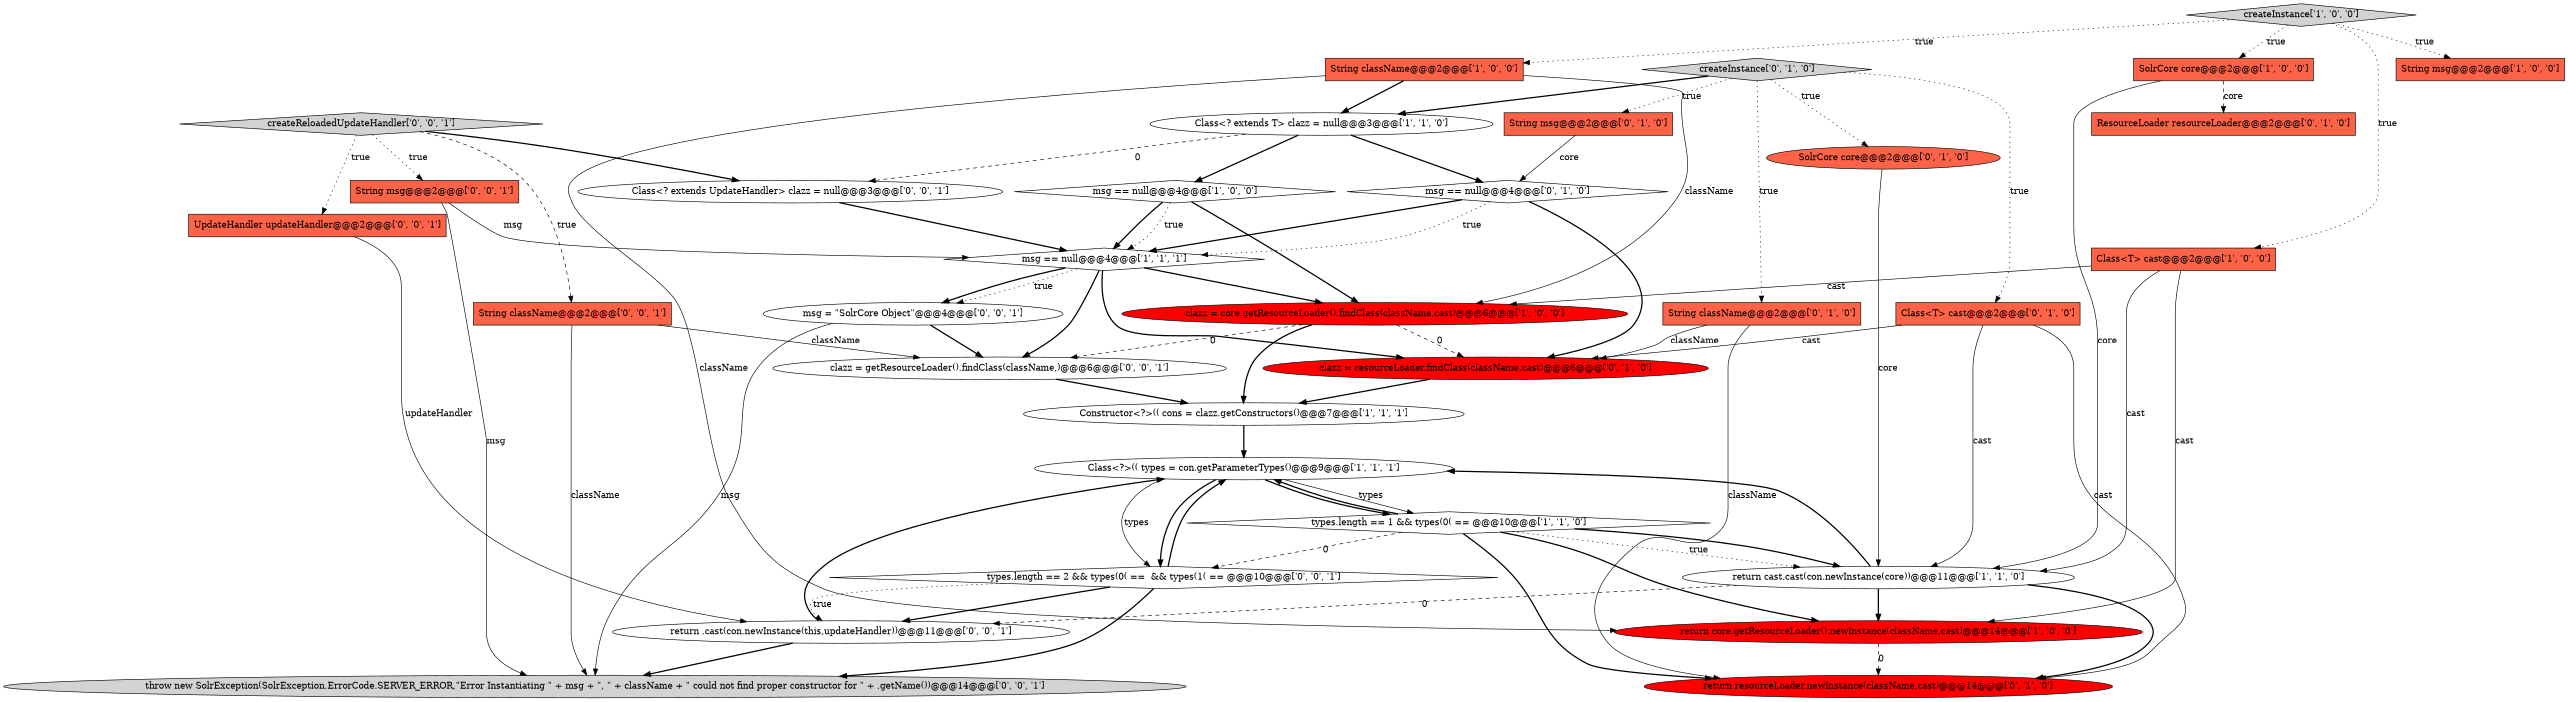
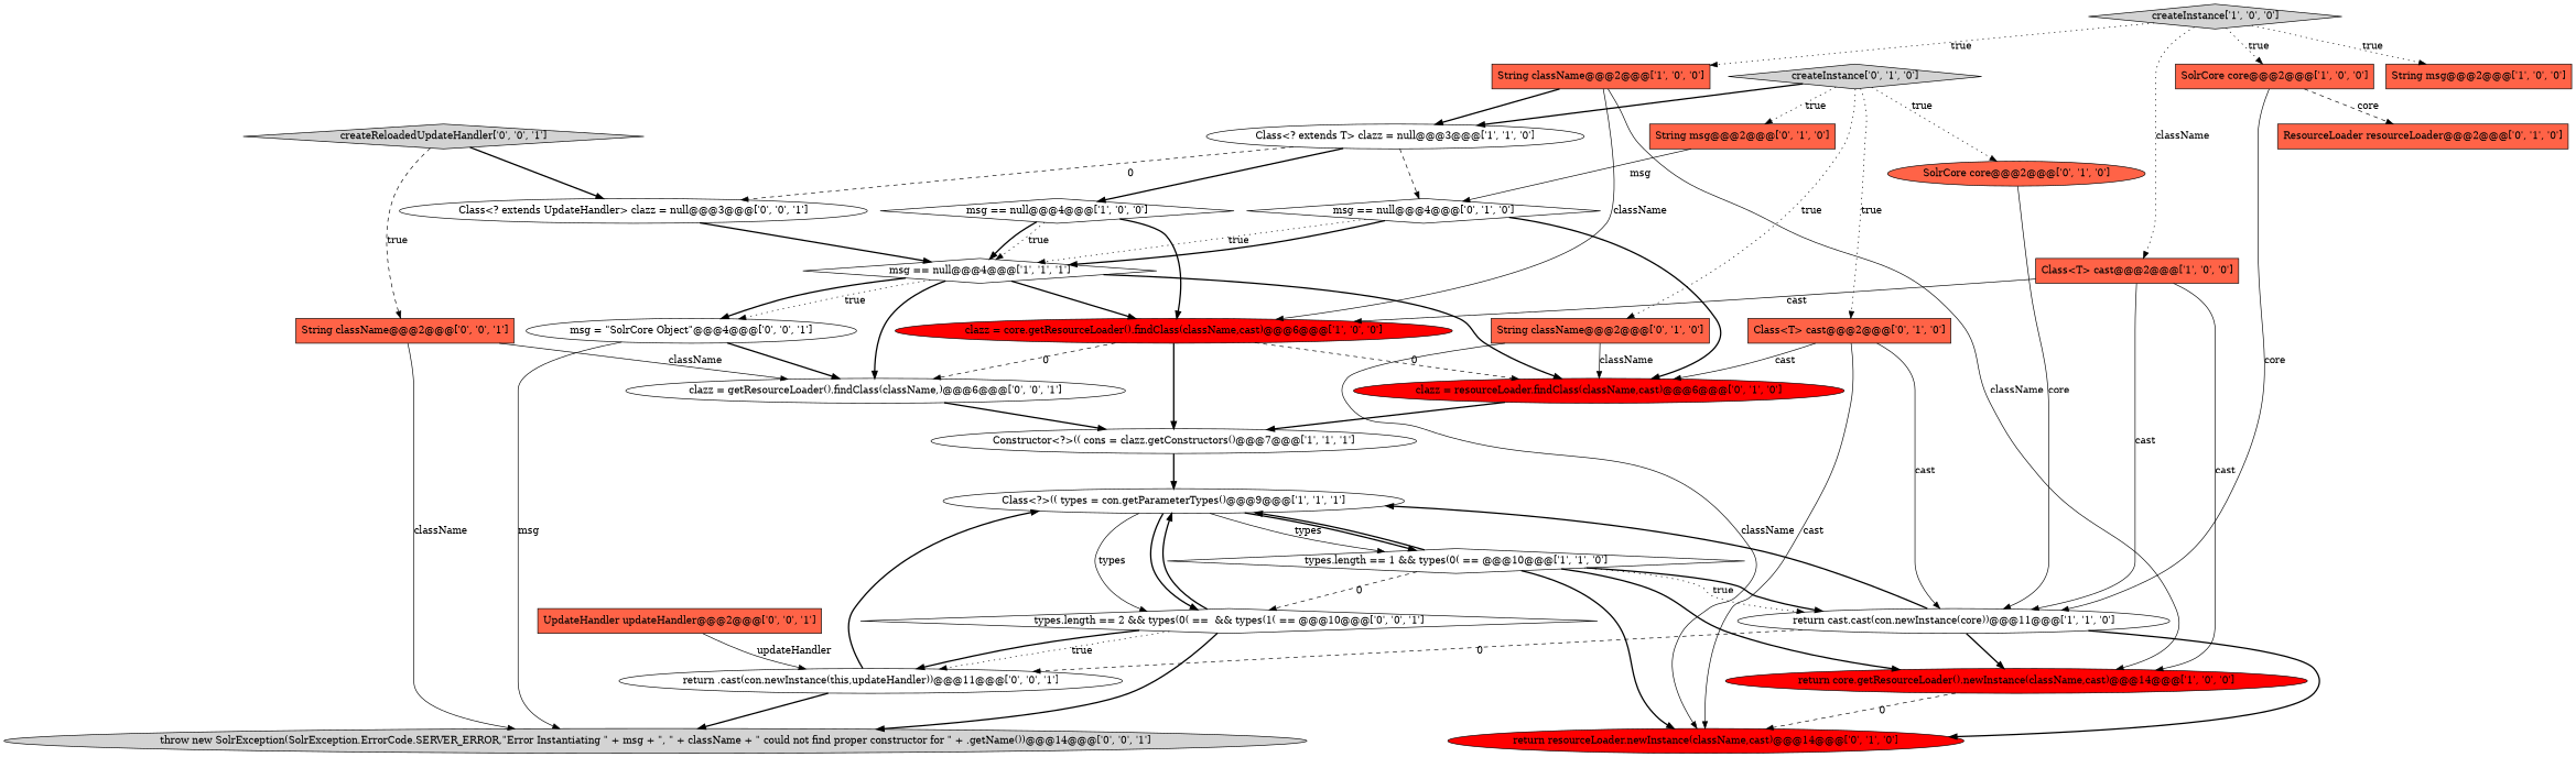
  digraph {
    node [fillcolor=white shape=ellipse style=filled]
    edge [style=bold]
    n1 [label="Class<? extends UpdateHandler> clazz = null@@@3@@@['0', '0', '1']"]
    n2 [label="msg == null@@@4@@@['1', '1', '1']" shape=diamond]
    n3 [label="clazz = getResourceLoader().findClass(className,)@@@6@@@['0', '0', '1']"]
    n4 [fillcolor=red label="clazz = core.getResourceLoader().findClass(className,cast)@@@6@@@['1', '0', '0']"]
    n5 [fillcolor=red label="clazz = resourceLoader.findClass(className,cast)@@@6@@@['0', '1', '0']"]
    n6 [label="msg = \"SolrCore Object\"@@@4@@@['0', '0', '1']"]
    n7 [fillcolor=tomato label="String className@@@2@@@['0', '0', '1']" shape=box]
    n8 [fillcolor=lightgray label="throw new SolrException(SolrException.ErrorCode.SERVER_ERROR,\"Error Instantiating \" + msg + \", \" + className + \" could not find proper constructor for \" + .getName())@@@14@@@['0', '0', '1']"]
    n9 [label="Constructor<?>(( cons = clazz.getConstructors()@@@7@@@['1', '1', '1']"]
    n10 [fillcolor=tomato label="Class<T> cast@@@2@@@['1', '0', '0']" shape=box]
    n11 [fillcolor=red label="return core.getResourceLoader().newInstance(className,cast)@@@14@@@['1', '0', '0']"]
    n12 [label="return cast.cast(con.newInstance(core))@@@11@@@['1', '1', '0']"]
    n13 [fillcolor=red label="return resourceLoader.newInstance(className,cast)@@@14@@@['0', '1', '0']"]
    n14 [label="return .cast(con.newInstance(this,updateHandler))@@@11@@@['0', '0', '1']"]
    n15 [label="Class<?>(( types = con.getParameterTypes()@@@9@@@['1', '1', '1']"]
    n16 [fillcolor=tomato label="UpdateHandler updateHandler@@@2@@@['0', '0', '1']" shape=box]
    n17 [label="msg == null@@@4@@@['1', '0', '0']" shape=diamond]
    n18 [fillcolor=tomato label="String className@@@2@@@['0', '1', '0']" shape=box]
    n19 [fillcolor=tomato label="Class<T> cast@@@2@@@['0', '1', '0']" shape=box]
    n20 [fillcolor=tomato label="ResourceLoader resourceLoader@@@2@@@['0', '1', '0']" shape=box]
    n21 [fillcolor=lightgray label="createInstance['0', '1', '0']" shape=diamond]
    n22 [fillcolor=tomato label="String msg@@@2@@@['0', '1', '0']" shape=box]
    n23 [label="Class<? extends T> clazz = null@@@3@@@['1', '1', '0']"]
    n24 [fillcolor=tomato label="SolrCore core@@@2@@@['0', '1', '0']"]
    n25 [label="msg == null@@@4@@@['0', '1', '0']" shape=diamond]
    n26 [fillcolor=tomato label="String className@@@2@@@['1', '0', '0']" shape=box]
    n27 [fillcolor=lightgray label="createInstance['1', '0', '0']" shape=diamond]
    n28 [fillcolor=tomato label="SolrCore core@@@2@@@['1', '0', '0']" shape=box]
    n29 [fillcolor=tomato label="String msg@@@2@@@['1', '0', '0']" shape=box]
    n30 [label="types.length == 1 && types(0( == @@@10@@@['1', '1', '0']" shape=diamond]
    n31 [label="types.length == 2 && types(0( ==  && types(1( == @@@10@@@['0', '0', '1']" shape=diamond]
    n32 [fillcolor=lightgray label="createReloadedUpdateHandler['0', '0', '1']" shape=diamond]
-   n33 [fillcolor=tomato label="String msg@@@2@@@['0', '0', '1']" shape=box]
    n1 -> n2
    n2 -> n3
    n2 -> n4
    n2 -> n5
    n2 -> n6
    n2 -> n6 [label=true style=dotted]
    n3 -> n9
    n4 -> n3 [label=0 style=dashed]
    n4 -> n5 [label=0 style=dashed]
    n4 -> n9
    n5 -> n9
    n6 -> n3
    n6 -> n8 [label=msg style=solid]
    n7 -> n3 [label=className style=solid]
    n7 -> n8 [label=className style=solid]
    n9 -> n15
    n10 -> n4 [label=cast style=solid]
    n10 -> n11 [label=cast style=solid]
    n10 -> n12 [label=cast style=solid]
    n11 -> n13 [label=0 style=dashed]
    n12 -> n11
    n12 -> n13
    n12 -> n14 [label=0 style=dashed]
    n12 -> n15
    n14 -> n8
    n14 -> n15
    n15 -> n30 [label=types style=solid]
    n15 -> n30
    n15 -> n31 [label=types style=solid]
    n15 -> n31
    n16 -> n14 [label=updateHandler style=solid]
    n17 -> n2
    n17 -> n2 [label=true style=dotted]
    n17 -> n4
    n18 -> n5 [label=className style=solid]
    n18 -> n13 [label=className style=solid]
    n19 -> n5 [label=cast style=solid]
    n19 -> n12 [label=cast style=solid]
    n19 -> n13 [label=cast style=solid]
    n21 -> n18 [label=true style=dotted]
    n21 -> n19 [label=true style=dotted]
    n21 -> n22 [label=true style=dotted]
    n21 -> n23
    n21 -> n24 [label=true style=dotted]
-   n22 -> n25 [label=core style=solid]
+   n22 -> n25 [label=msg style=solid]
    n23 -> n1 [label=0 style=dashed]
    n23 -> n17
-   n23 -> n25
+   n23 -> n25 [style=dashed]
    n24 -> n12 [label=core style=solid]
    n25 -> n2 [label=true style=dotted]
    n25 -> n2
    n25 -> n5
    n26 -> n4 [label=className style=solid]
    n26 -> n11 [label=className style=solid]
    n26 -> n23
-   n27 -> n10 [label=true style=dotted]
+   n27 -> n10 [label=className style=dotted]
    n27 -> n26 [label=true style=dotted]
    n27 -> n28 [label=true style=dotted]
    n27 -> n29 [label=true style=dotted]
    n28 -> n12 [label=core style=solid]
    n28 -> n20 [label=core style=dashed]
    n30 -> n11
    n30 -> n12
    n30 -> n12 [label=true style=dotted]
    n30 -> n13
    n30 -> n15
    n30 -> n31 [label=0 style=dashed]
    n31 -> n8
    n31 -> n14 [label=true style=dotted]
    n31 -> n14
    n31 -> n15
    n32 -> n1
    n32 -> n7 [label=true style=dashed]
-   n32 -> n16 [label=true style=dotted]
-   n32 -> n33 [label=true style=dotted]
-   n33 -> n2 [label=msg style=solid]
-   n33 -> n8 [label=msg style=solid]
  }
